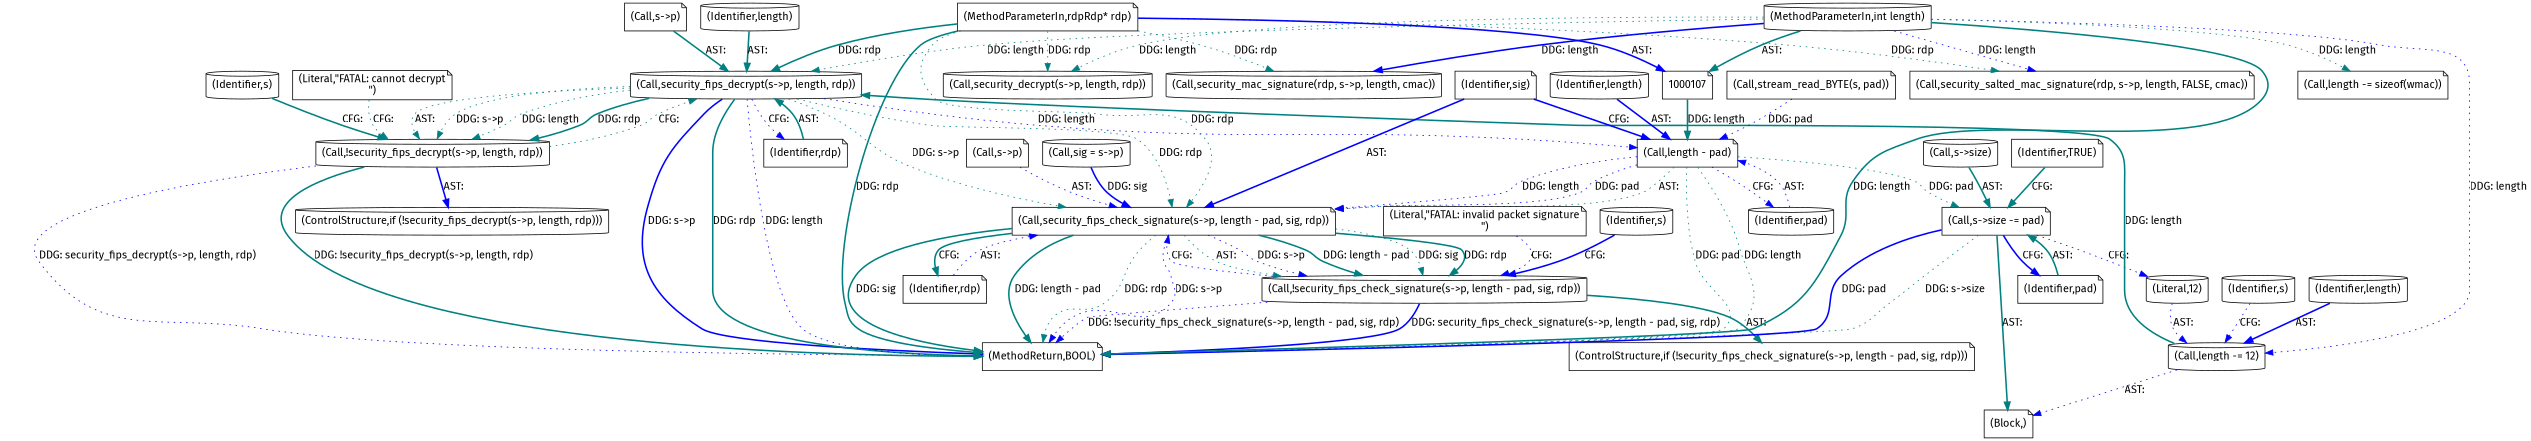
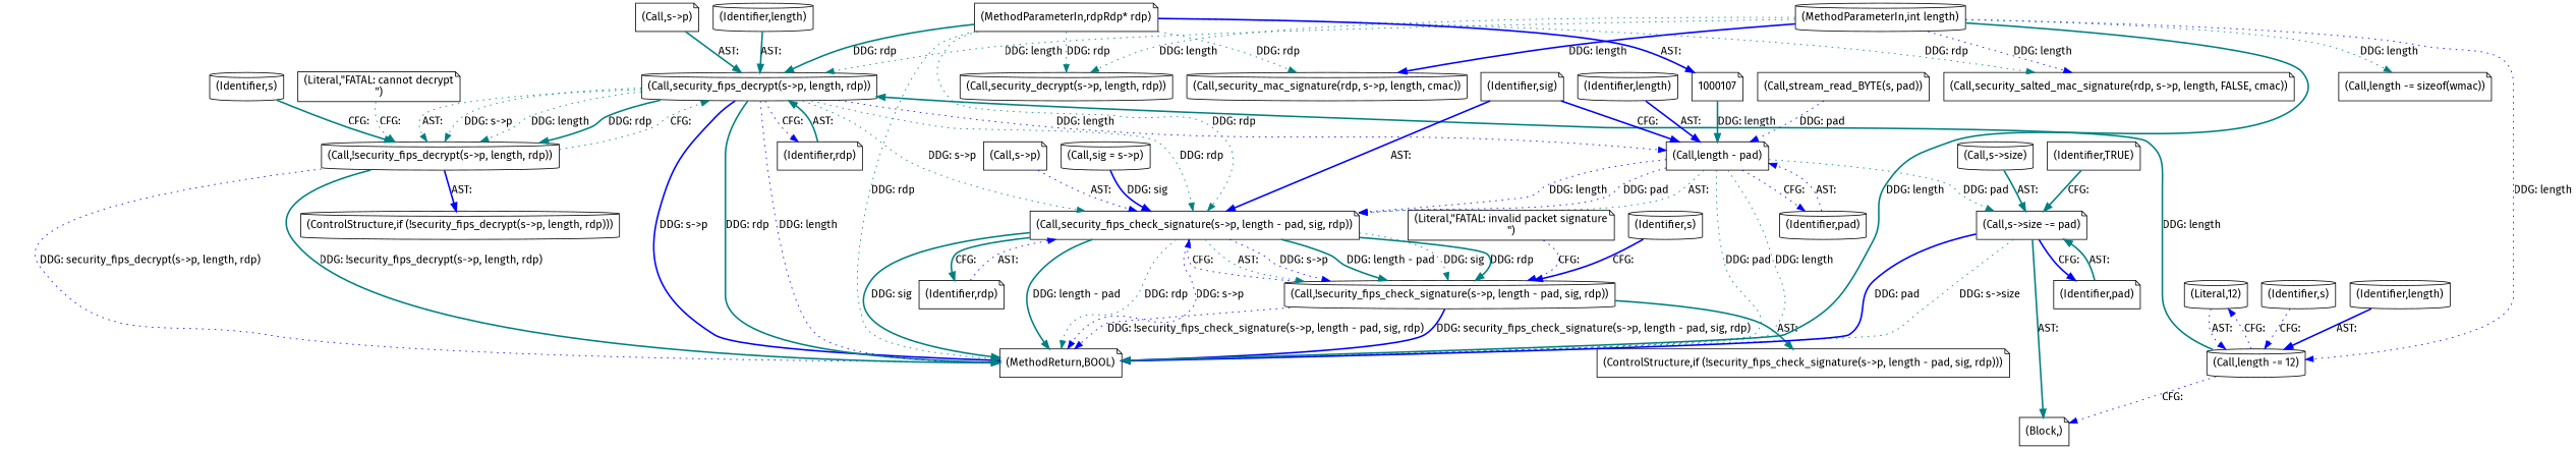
  digraph {
    fontname="Fira Sans"
    node [fontname="Fira Sans" shape=note]
    edge [color=teal fontname="Fira Sans" style=dotted]
    n1 [label="(Call,security_fips_decrypt(s->p, length, rdp))" shape=cylinder]
    n2 [label="(Call,!security_fips_decrypt(s->p, length, rdp))" shape=cylinder]
    n3 [label="(Call,security_fips_check_signature(s->p, length - pad, sig, rdp))"]
    n4 [label="(Call,length - pad)"]
    n5 [label="(Identifier,rdp)"]
    n6 [label="(MethodReturn,BOOL)"]
    n7 [label="(ControlStructure,if (!security_fips_decrypt(s->p, length, rdp)))" shape=cylinder]
    n8 [label="(Call,!security_fips_check_signature(s->p, length - pad, sig, rdp))" shape=cylinder]
    n9 [label="(Identifier,rdp)"]
    n10 [label="(Call,s->size -= pad)"]
    n11 [label="(Identifier,pad)" shape=cylinder]
    n12 [label="(Call,length -= 12)" shape=cylinder]
    n13 [label="(Literal,12)" shape=cylinder]
    n14 [label="(Block,)"]
    n15 [label="(MethodParameterIn,int length)" shape=cylinder]
    n16 [label="(Call,length -= sizeof(wmac))"]
    n17 [label="(Call,security_decrypt(s->p, length, rdp))" shape=cylinder]
    n18 [label="(Call,security_salted_mac_signature(rdp, s->p, length, FALSE, cmac))"]
    n19 [label="(Call,security_mac_signature(rdp, s->p, length, cmac))" shape=cylinder]
    1000107
    n21 [label="(MethodParameterIn,rdpRdp* rdp)"]
    n22 [label="(ControlStructure,if (!security_fips_check_signature(s->p, length - pad, sig, rdp)))"]
    n23 [label="(Identifier,pad)"]
    n24 [label="(Identifier,TRUE)"]
    n25 [label="(Call,s->size)" shape=cylinder]
    n26 [label="(Identifier,length)" shape=cylinder]
    n27 [label="(Call,s->p)"]
    n28 [label="(Identifier,s)" shape=cylinder]
    n29 [label="(Literal,\"FATAL: invalid packet signature\n\")"]
    n30 [label="(Identifier,length)" shape=cylinder]
    n31 [label="(Identifier,s)" shape=cylinder]
    n32 [label="(Identifier,sig)"]
    n33 [label="(Identifier,length)" shape=cylinder]
    n34 [label="(Call,sig = s->p)" shape=cylinder]
    n35 [label="(Literal,\"FATAL: cannot decrypt\n\")"]
    n36 [label="(Call,stream_read_BYTE(s, pad))"]
    n37 [label="(Call,s->p)"]
    n38 [label="(Identifier,s)" shape=cylinder]
    n1 -> n2 [label="AST: "]
    n1 -> n2 [label="DDG: s->p"]
    n1 -> n2 [label="DDG: length"]
    n1 -> n2 [label="DDG: rdp" style=bold]
    n1 -> n3 [label="DDG: s->p"]
    n1 -> n3 [label="DDG: rdp"]
    n1 -> n4 [color=blue label="DDG: length"]
    n1 -> n5 [color=blue label="CFG: "]
    n1 -> n6 [color=blue label="DDG: s->p" style=bold]
    n1 -> n6 [label="DDG: rdp" style=bold]
    n1 -> n6 [color=blue label="DDG: length"]
    n2 -> n1 [label="CFG: "]
    n2 -> n6 [color=blue label="DDG: security_fips_decrypt(s->p, length, rdp)"]
    n2 -> n6 [label="DDG: !security_fips_decrypt(s->p, length, rdp)" style=bold]
    n2 -> n7 [color=blue label="AST: " style=bold]
    n3 -> n6 [label="DDG: rdp"]
    n3 -> n6 [color=blue label="DDG: s->p"]
    n3 -> n6 [label="DDG: sig" style=bold]
    n3 -> n6 [label="DDG: length - pad" style=bold]
    n3 -> n8 [label="AST: "]
    n3 -> n8 [color=blue label="DDG: s->p"]
    n3 -> n8 [label="DDG: length - pad" style=bold]
    n3 -> n8 [label="DDG: sig"]
    n3 -> n8 [label="DDG: rdp" style=bold]
    n3 -> n9 [label="CFG: " style=bold]
    n4 -> n3 [label="AST: "]
    n4 -> n3 [color=blue label="DDG: length"]
    n4 -> n3 [color=blue label="DDG: pad"]
    n4 -> n6 [label="DDG: pad"]
    n4 -> n6 [label="DDG: length"]
    n4 -> n10 [label="DDG: pad"]
    n4 -> n11 [color=blue label="CFG: "]
    n5 -> n1 [label="AST: " style=bold]
    n8 -> n3 [color=blue label="CFG: "]
    n8 -> n6 [color=blue label="DDG: !security_fips_check_signature(s->p, length - pad, sig, rdp)"]
    n8 -> n6 [color=blue label="DDG: security_fips_check_signature(s->p, length - pad, sig, rdp)" style=bold]
    n8 -> n22 [label="AST: " style=bold]
    n9 -> n3 [color=blue label="AST: "]
    n10 -> n6 [label="DDG: s->size"]
    n10 -> n6 [color=blue label="DDG: pad" style=bold]
    n10 -> n14 [label="AST: " style=bold]
    n10 -> n23 [color=blue label="CFG: " style=bold]
    n11 -> n4 [color=blue label="AST: "]
    n12 -> n1 [label="DDG: length" style=bold]
-   n10 -> n13 [color=blue label="CFG: "]
-   n12 -> n14 [color=blue label="AST: "]
+   n12 -> n13 [color=blue label="CFG: "]
+   n12 -> n14 [color=blue label="CFG: "]
    n13 -> n12 [color=blue label="AST: "]
    n15 -> n1 [label="DDG: length"]
    n15 -> n6 [label="DDG: length" style=bold]
    n15 -> n12 [color=blue label="DDG: length"]
    n15 -> n16 [label="DDG: length"]
    n15 -> n17 [label="DDG: length"]
    n15 -> n18 [color=blue label="DDG: length"]
    n15 -> n19 [color=blue label="DDG: length" style=bold]
-   n15 -> 1000107 [label="AST: " style=bold]
    1000107 -> n4 [label="DDG: length" style=bold]
    n21 -> n1 [label="DDG: rdp" style=bold]
    n21 -> n3 [label="DDG: rdp"]
-   n21 -> n6 [label="DDG: rdp" style=bold]
+   n21 -> n6 [label="DDG: rdp"]
    n21 -> n17 [label="DDG: rdp"]
    n21 -> n18 [label="DDG: rdp"]
    n21 -> n19 [label="DDG: rdp"]
    n21 -> 1000107 [color=blue label="AST: " style=bold]
    n23 -> n10 [label="AST: " style=bold]
    n24 -> n10 [label="CFG: " style=bold]
    n25 -> n10 [label="AST: " style=bold]
    n26 -> n4 [color=blue label="AST: " style=bold]
    n27 -> n3 [color=blue label="AST: "]
    n28 -> n12 [color=blue label="CFG: "]
    n29 -> n8 [color=blue label="CFG: "]
    n30 -> n1 [label="AST: " style=bold]
    n31 -> n8 [color=blue label="CFG: " style=bold]
    n32 -> n3 [color=blue label="AST: " style=bold]
    n32 -> n4 [color=blue label="CFG: " style=bold]
    n33 -> n12 [color=blue label="AST: " style=bold]
    n34 -> n3 [color=blue label="DDG: sig" style=bold]
    n35 -> n2 [label="CFG: "]
    n36 -> n4 [color=blue label="DDG: pad"]
    n37 -> n1 [label="AST: " style=bold]
    n38 -> n2 [label="CFG: " style=bold]
  }
